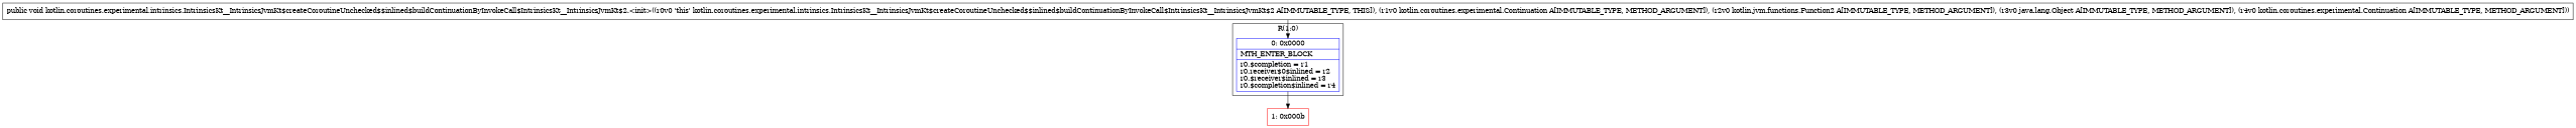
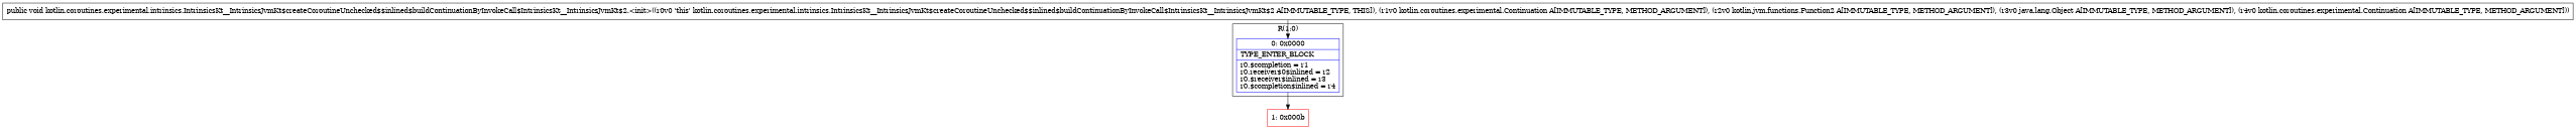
  digraph {
    node [shape=record]
-   n1 [color=blue label="{0\:\ 0x0000|MTH_ENTER_BLOCK\l|r0.$completion = r1\lr0.receiver$0$inlined = r2\lr0.$receiver$inlined = r3\lr0.$completion$inlined = r4\l}"]
+   n1 [color=blue label="{0\:\ 0x0000|TYPE_ENTER_BLOCK\l|r0.$completion = r1\lr0.receiver$0$inlined = r2\lr0.$receiver$inlined = r3\lr0.$completion$inlined = r4\l}"]
    n2 [color=red label="{1\:\ 0x000b}"]
    n3 [label="{public void kotlin.coroutines.experimental.intrinsics.IntrinsicsKt__IntrinsicsJvmKt$createCoroutineUnchecked$$inlined$buildContinuationByInvokeCall$IntrinsicsKt__IntrinsicsJvmKt$2.\<init\>((r0v0 'this' kotlin.coroutines.experimental.intrinsics.IntrinsicsKt__IntrinsicsJvmKt$createCoroutineUnchecked$$inlined$buildContinuationByInvokeCall$IntrinsicsKt__IntrinsicsJvmKt$2 A[IMMUTABLE_TYPE, THIS]), (r1v0 kotlin.coroutines.experimental.Continuation A[IMMUTABLE_TYPE, METHOD_ARGUMENT]), (r2v0 kotlin.jvm.functions.Function2 A[IMMUTABLE_TYPE, METHOD_ARGUMENT]), (r3v0 java.lang.Object A[IMMUTABLE_TYPE, METHOD_ARGUMENT]), (r4v0 kotlin.coroutines.experimental.Continuation A[IMMUTABLE_TYPE, METHOD_ARGUMENT])) }"]
    subgraph cluster_1 {
      label="R(1:0)"
      n1
    }
    n1 -> n2
    n3 -> n1
  }
